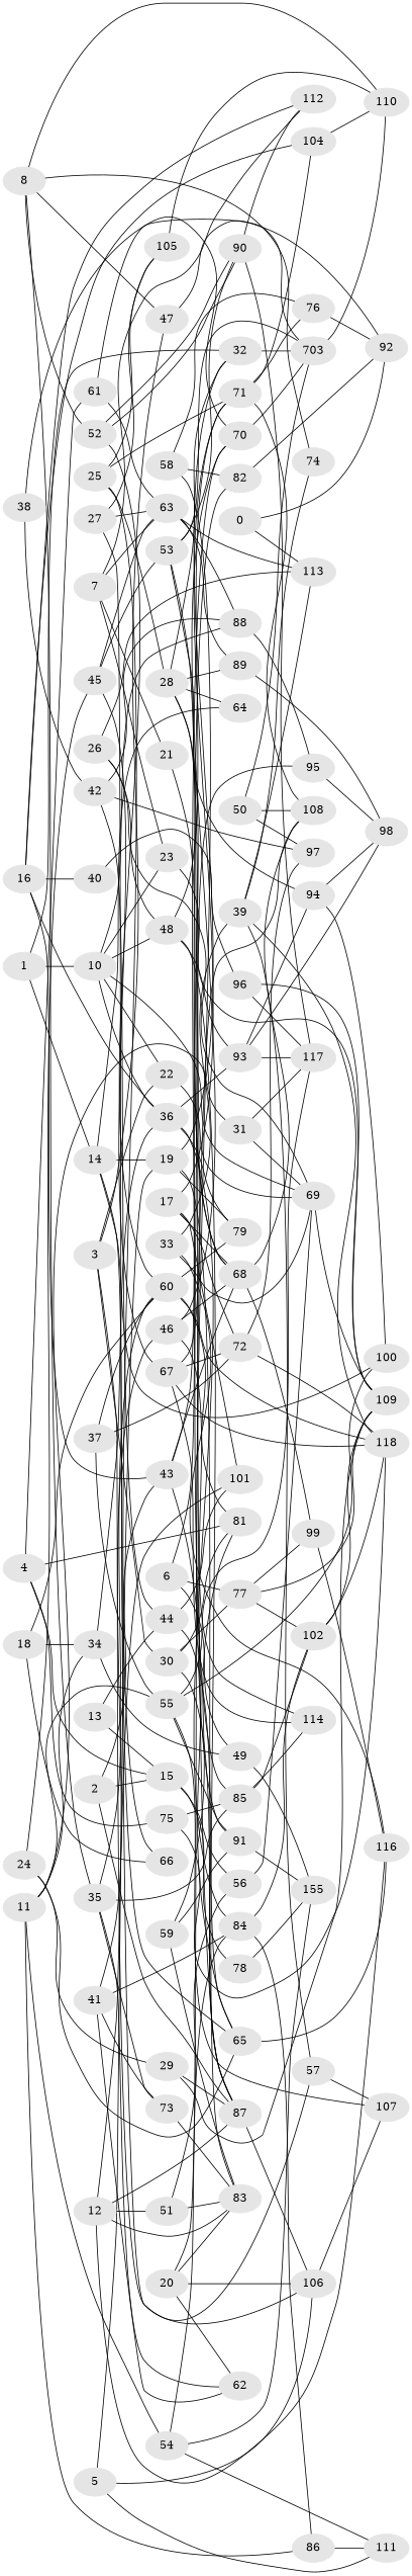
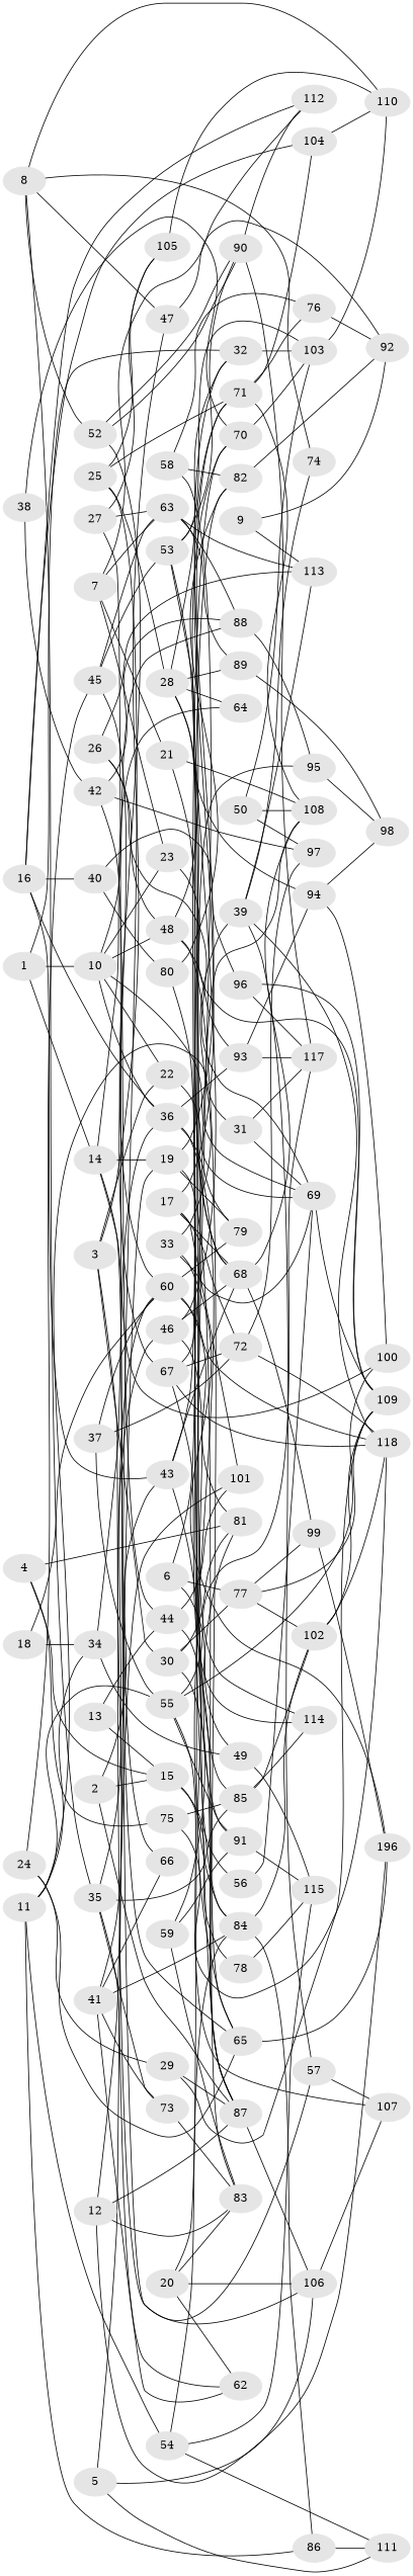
  graph {
    rankdir=LR
    node [color=gray90 style=filled]
    1
    10
    14
    32
    22
    23
    36
    48
    69
    88
    19
    64
    65
    100
-   103 [label=703]
+   103
    2
    15
    43
    87
    56
    78
    68
    82
    106
    3
    30
    47
    57
    81
    77
    92
    107
    4
-   61
    75
    63
    85
    118
    5
    111
    79
    6
    49
    70
-   115 [label=155]
+   115
    109
    99
    102
    7
    21
    112
    108
    113
    89
    8
    35
    52
    74
    110
    60
    62
    73
    90
-   9 [label=0]
+   9
    84
    93
    83
    71
    95
    11
    31
    34
    54
    55
    86
    117
    91
    12
-   51
    101
-   116
+   116 [label=196]
    13
    44
    16
    40
    104
+   80
    96
    17
    72
    76
    97
    18
    66
    20
    24
    29
    45
    53
    67
    25
    28
    105
    26
    27
    114
    98
    33
    39
    94
    37
    38
    42
    41
    46
    50
    58
    59
    1 -- 10
    1 -- 14
    1 -- 32
    10 -- 22
    10 -- 23
    10 -- 36
    10 -- 48
    10 -- 69
    10 -- 88
    14 -- 19
    14 -- 64
    14 -- 65
    14 -- 100
    32 -- 103
    22 -- 69
    23 -- 109
    36 -- 79
    36 -- 84
    36 -- 93
    48 -- 93
    48 -- 83
    48 -- 71
    69 -- 109
    88 -- 95
    19 -- 32
    19 -- 65
    19 -- 79
    65 -- 116
    103 -- 110
    2 -- 15
    2 -- 43
    2 -- 87
    15 -- 56
    15 -- 78
    43 -- 65
    43 -- 68
    43 -- 82
    87 -- 106
    56 -- 69
    78 -- 115
    68 -- 99
    68 -- 108
    82 -- 92
    106 -- 107
    3 -- 22
    3 -- 30
    3 -- 47
    3 -- 57
    30 -- 87
    30 -- 81
    30 -- 77
    47 -- 92
    57 -- 107
    77 -- 109
    77 -- 99
    77 -- 102
    4 -- 15
    4 -- 81
-   4 -- 61
    4 -- 75
-   61 -- 103
-   61 -- 63
    75 -- 85
    75 -- 118
    63 -- 88
    63 -- 113
    63 -- 89
    85 -- 102
    85 -- 114
    5 -- 19
    5 -- 106
    5 -- 111
    6 -- 77
    6 -- 49
    6 -- 70
    49 -- 115
    70 -- 103
    99 -- 116
    102 -- 118
    102 -- 109
    7 -- 23
    7 -- 63
    7 -- 21
    7 -- 112
    21 -- 68
+   21 -- 108
    89 -- 98
    8 -- 47
    8 -- 35
    8 -- 52
    8 -- 74
    8 -- 110
    35 -- 85
    35 -- 60
    35 -- 62
    35 -- 73
    52 -- 60
    52 -- 90
    52 -- 90
    60 -- 81
    60 -- 118
    60 -- 79
    73 -- 83
    90 -- 112
    90 -- 117
    9 -- 92
    9 -- 113
    84 -- 102
    84 -- 86
    93 -- 117
-   93 -- 98
    93 -- 94
    71 -- 108
    71 -- 104
    71 -- 76
    95 -- 98
    11 -- 31
    11 -- 34
    11 -- 54
    11 -- 55
    11 -- 86
    31 -- 69
    31 -- 117
    34 -- 36
    34 -- 49
    54 -- 111
    54 -- 115
    54 -- 84
    55 -- 100
    55 -- 107
    55 -- 117
    55 -- 91
    86 -- 111
    91 -- 115
    12 -- 87
    12 -- 83
-   12 -- 51
    12 -- 101
    12 -- 116
-   51 -- 56
-   51 -- 83
    13 -- 15
    13 -- 44
    44 -- 87
    44 -- 101
    16 -- 36
    16 -- 43
    16 -- 112
    16 -- 40
    16 -- 104
+   40 -- 80
    40 -- 96
    104 -- 110
+   80 -- 82
+   80 -- 84
    96 -- 109
    96 -- 117
    17 -- 68
    17 -- 71
    17 -- 101
    17 -- 72
    72 -- 118
    72 -- 97
    76 -- 92
    18 -- 60
    18 -- 34
-   18 -- 66
+   41 -- 66
    20 -- 106
    20 -- 108
    20 -- 62
    20 -- 83
    24 -- 65
    24 -- 29
    24 -- 45
    29 -- 87
    29 -- 109
    45 -- 63
    45 -- 53
    45 -- 67
    53 -- 103
    53 -- 87
    53 -- 90
    53 -- 94
    67 -- 118
    67 -- 95
    67 -- 72
    67 -- 114
    25 -- 71
    25 -- 66
    25 -- 28
    25 -- 105
    28 -- 32
    28 -- 64
    28 -- 68
    28 -- 85
    28 -- 89
    105 -- 110
    26 -- 48
    26 -- 69
    26 -- 113
    27 -- 106
    27 -- 63
    27 -- 105
    33 -- 69
    33 -- 116
    33 -- 39
    39 -- 57
    39 -- 118
    39 -- 113
    39 -- 74
    94 -- 100
    94 -- 98
    37 -- 60
    37 -- 55
    37 -- 72
    38 -- 70
    38 -- 42
    42 -- 88
    42 -- 44
    42 -- 97
    41 -- 62
    41 -- 73
    41 -- 84
    41 -- 46
    46 -- 68
    46 -- 70
    46 -- 114
    50 -- 103
    50 -- 108
    50 -- 97
    58 -- 82
    58 -- 91
    58 -- 76
    59 -- 81
    59 -- 83
    59 -- 91
  }
